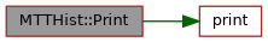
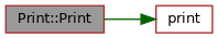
  digraph {
    rankdir=LR
    node [color=brown fontname=Helvetica fontsize=10 shape=box style=filled]
-   n1 [fillcolor=grey60 fontcolor=black height=0.2 label="MTTHist::Print" width=0.4]
+   n1 [fillcolor=grey60 fontcolor=black height=0.2 label="Print::Print" width=0.4]
    n2 [fillcolor=white height=0.2 label=print width=0.4]
    n1 -> n2 [color=darkgreen fontname=Helvetica fontsize=10 labelfontname=Helvetica labelfontsize=10 style=solid]
  }
